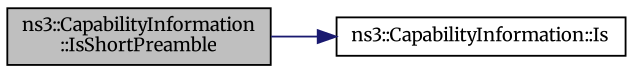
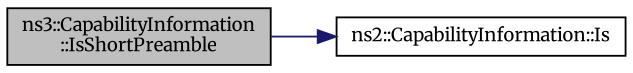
  digraph {
    rankdir=LR
    fontname=Merriweather
    node [color=black fontname=Merriweather fontsize=10 shape=record style=filled]
    n1 [fillcolor=grey75 fontcolor=black height=0.2 label="ns3::CapabilityInformation\l::IsShortPreamble" width=0.4]
-   n2 [fillcolor=white height=0.2 label="ns3::CapabilityInformation::Is" width=0.4]
+   n2 [fillcolor=white height=0.2 label="ns2::CapabilityInformation::Is" width=0.4]
    n1 -> n2 [color=midnightblue fontname=Merriweather fontsize=10 labelfontname=Helvetica labelfontsize=10 style=solid]
  }
